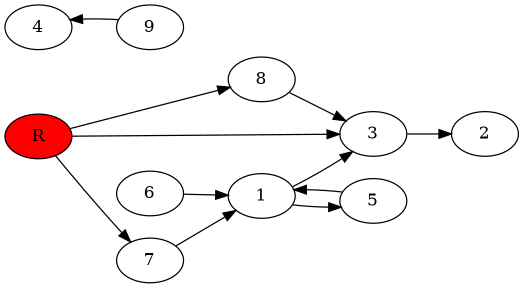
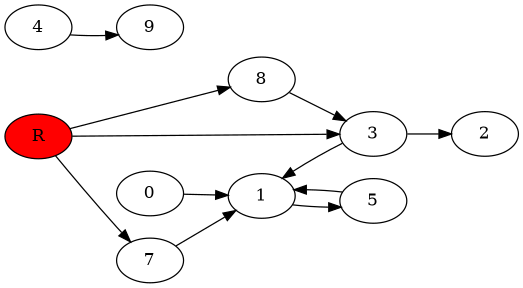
  digraph {
    rankdir=LR
    1
    5
    3
    2
    4
    9
-   6
+   6 [label=0]
    7
    8
    R [fillcolor="#ff0000" style=filled]
    1 -> 5
    5 -> 1
-   1 -> 3
+   3 -> 1
    3 -> 2
-   9 -> 4
+   4 -> 9
    6 -> 1
    7 -> 1
    8 -> 3
    R -> 3
    R -> 7
    R -> 8
  }
